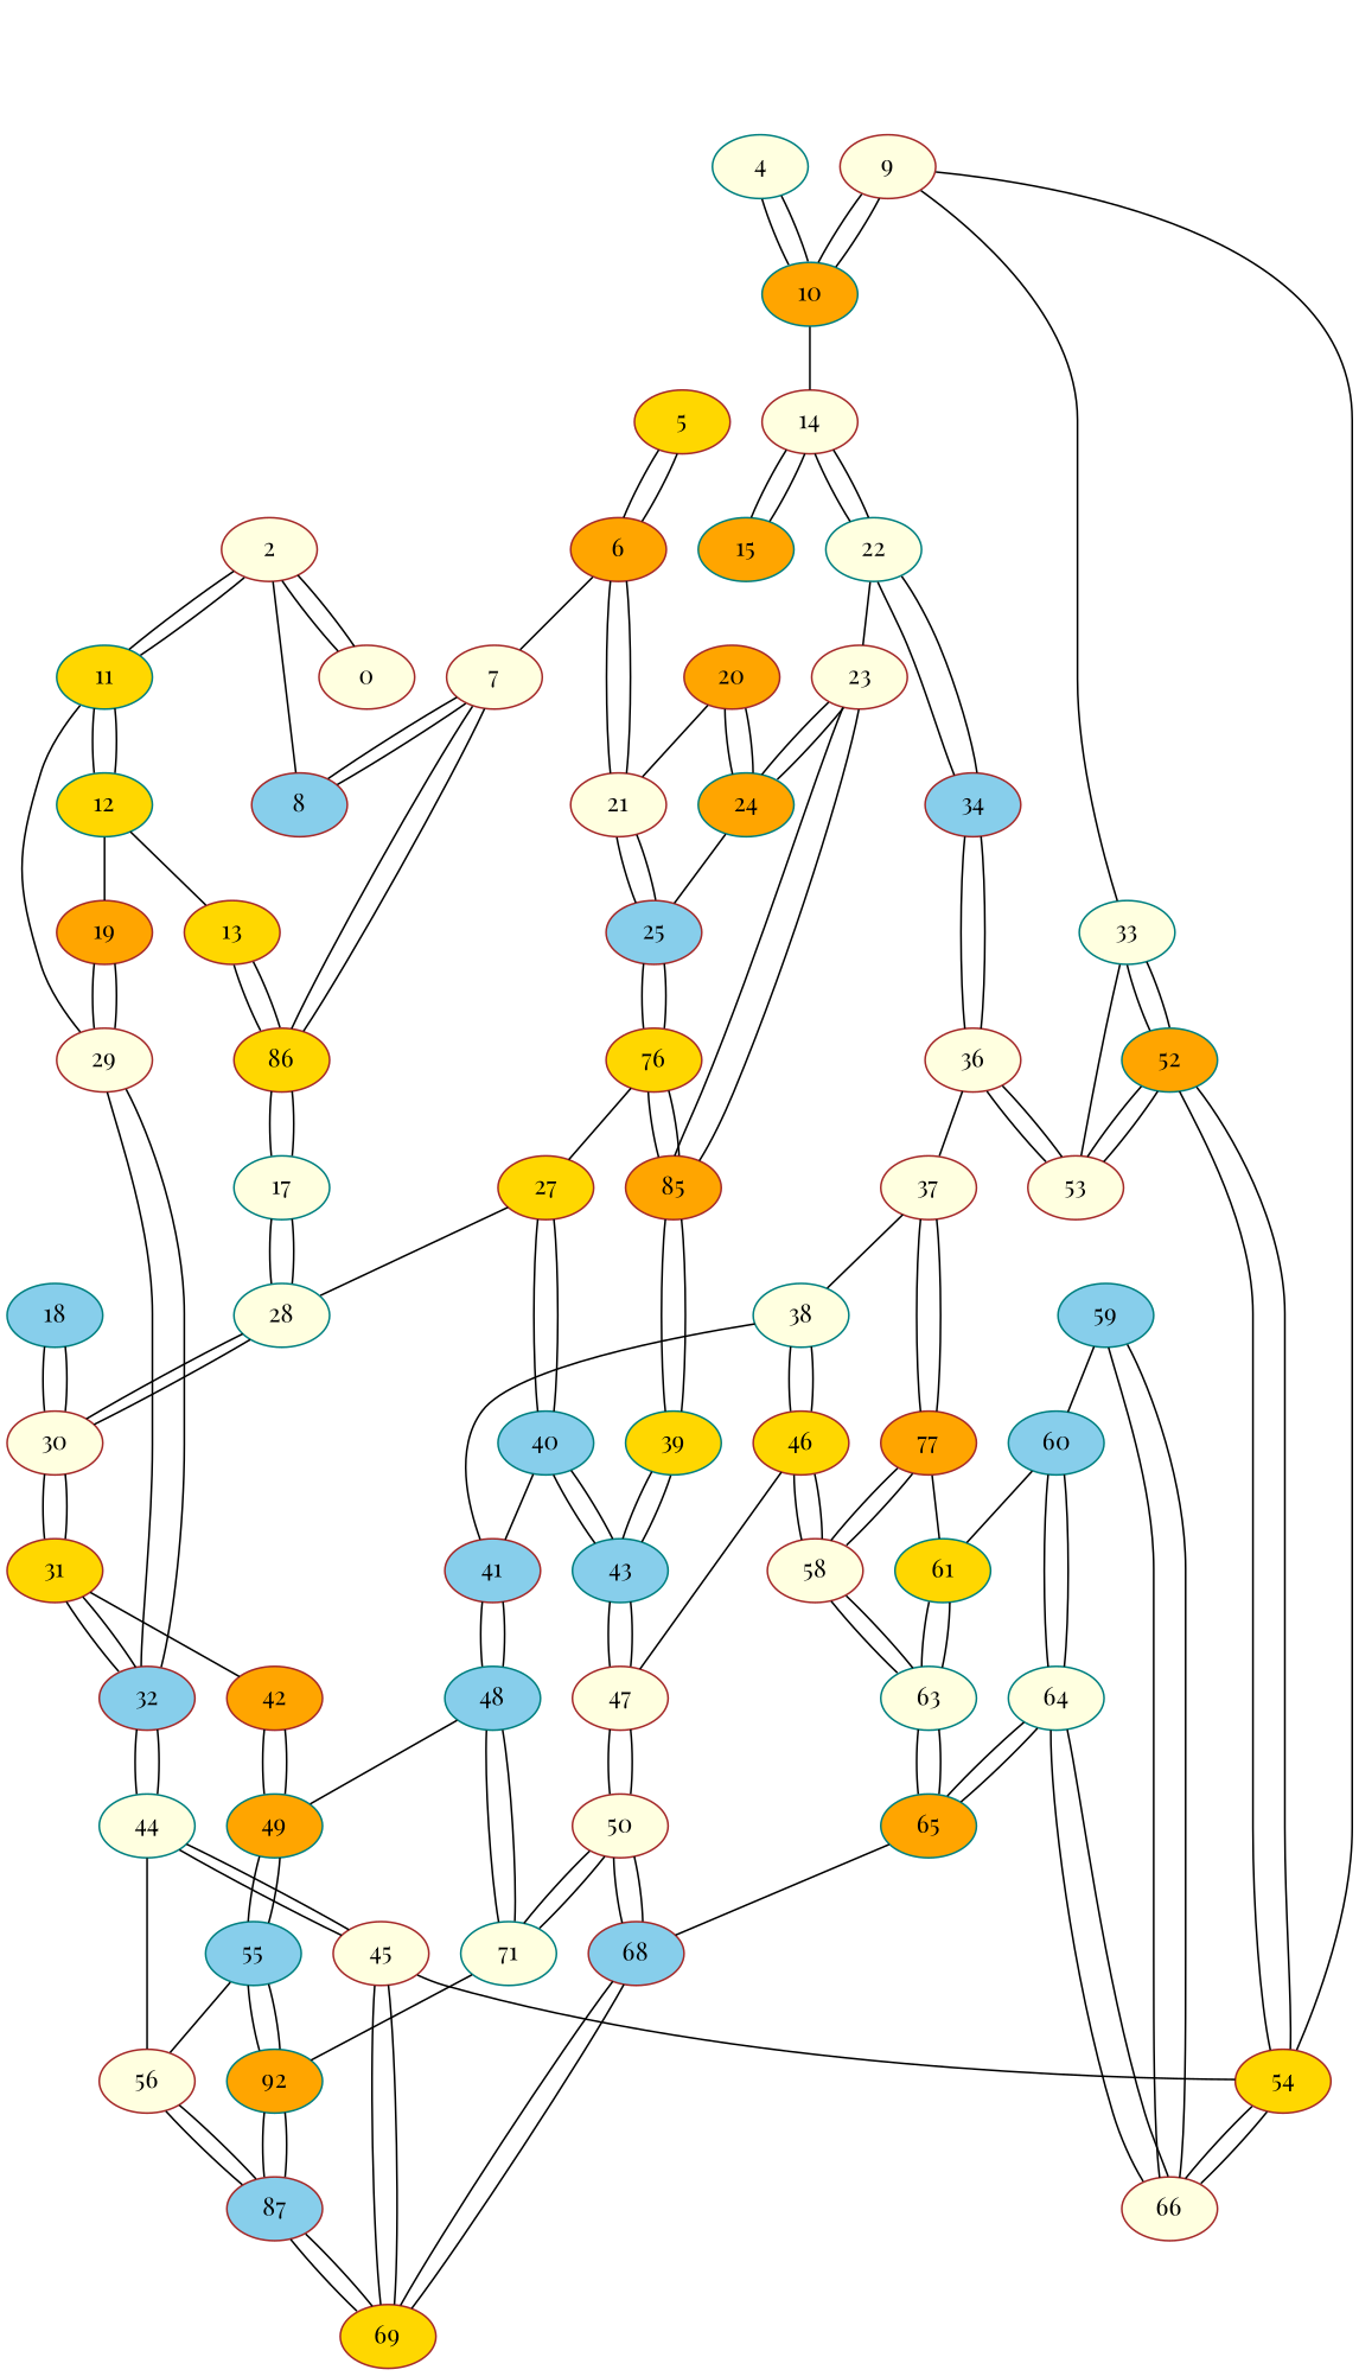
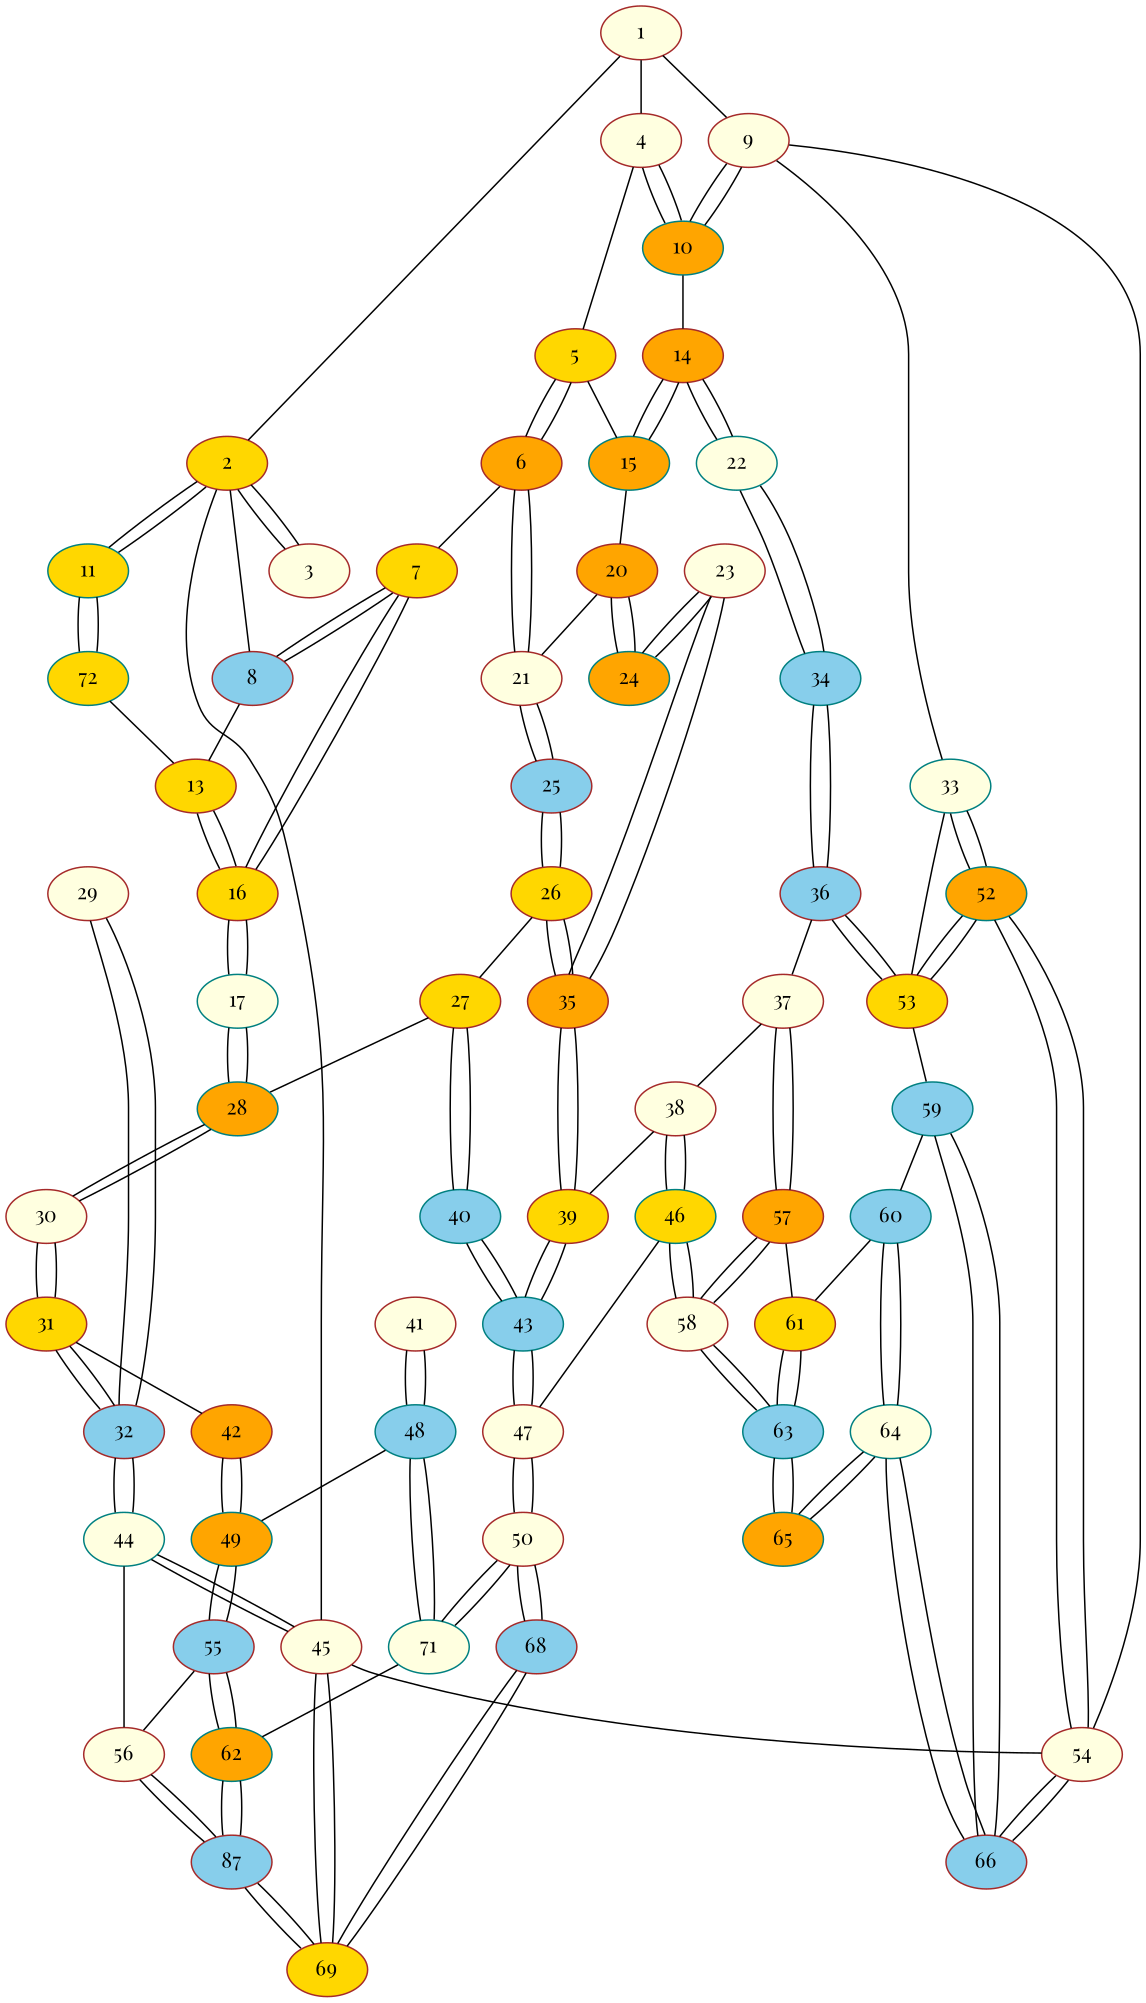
  graph {
    fontname="Playfair Display"
    node [color=brown fillcolor=lightyellow fontname="Playfair Display" style=filled]
    edge [fontname="Playfair Display"]
-   2
-   4 [color=teal]
+   1
+   2 [fillcolor=gold]
+   4
    9
-   3 [label=0]
+   3
    11 [color=teal fillcolor=gold]
    45
    8 [fillcolor=skyblue]
    5 [fillcolor=gold]
    10 [color=teal fillcolor=orange]
    33 [color=teal]
-   54 [fillcolor=gold]
-   12 [color=teal fillcolor=gold]
+   54
+   12 [color=teal fillcolor=gold label=72]
    29
    69 [fillcolor=gold]
    13 [fillcolor=gold]
    6 [fillcolor=orange]
    15 [color=teal fillcolor=orange]
-   14
-   7
+   14 [fillcolor=orange]
+   7 [fillcolor=gold]
    21
    20 [fillcolor=orange]
-   16 [fillcolor=gold label=86]
+   16 [fillcolor=gold]
    25 [fillcolor=skyblue]
    17 [color=teal]
    52 [color=teal fillcolor=orange]
-   53
-   66
+   53 [fillcolor=gold]
+   66 [fillcolor=skyblue]
    22 [color=teal]
-   19 [fillcolor=orange]
    32 [fillcolor=skyblue]
    23
-   34 [fillcolor=skyblue]
+   34 [color=teal fillcolor=skyblue]
    24 [color=teal fillcolor=orange]
-   28 [color=teal]
-   18 [color=teal fillcolor=skyblue]
+   28 [color=teal fillcolor=orange]
    30
    31 [fillcolor=gold]
-   26 [fillcolor=gold label=76]
-   35 [fillcolor=orange label=85]
-   36
-   39 [color=teal fillcolor=gold]
+   26 [fillcolor=gold]
+   35 [fillcolor=orange]
+   36 [fillcolor=skyblue]
+   39 [fillcolor=gold]
    27 [fillcolor=gold]
    40 [color=teal fillcolor=skyblue]
    43 [color=teal fillcolor=skyblue]
-   41 [fillcolor=skyblue]
+   41
    44 [color=teal]
    42 [fillcolor=orange]
    49 [color=teal fillcolor=orange]
    56
    37
-   38 [color=teal]
-   57 [fillcolor=orange label=77]
+   38
+   57 [fillcolor=orange]
    59 [color=teal fillcolor=skyblue]
-   46 [fillcolor=gold]
+   46 [color=teal fillcolor=gold]
    58
-   61 [color=teal fillcolor=gold]
+   61 [fillcolor=gold]
    47
    48 [color=teal fillcolor=skyblue]
    n60 [color=teal label=71]
-   55 [color=teal fillcolor=skyblue]
+   55 [fillcolor=skyblue]
    50
    n63 [fillcolor=skyblue label=87]
-   63 [color=teal]
+   63 [color=teal fillcolor=skyblue]
    68 [fillcolor=skyblue]
-   62 [color=teal fillcolor=orange label=92]
+   62 [color=teal fillcolor=orange]
    60 [color=teal fillcolor=skyblue]
    65 [color=teal fillcolor=orange]
    64 [color=teal]
+   1 -- 2
+   1 -- 4
+   1 -- 9
    2 -- 3
    2 -- 3
    2 -- 11
    2 -- 11
+   2 -- 45
    2 -- 8
+   4 -- 5
    4 -- 10
    4 -- 10
    9 -- 10
    9 -- 10
    9 -- 33
    9 -- 54
    11 -- 12
    11 -- 12
-   11 -- 29
    45 -- 54
    45 -- 69
    45 -- 69
+   8 -- 13
    5 -- 6
    5 -- 6
+   5 -- 15
    10 -- 14
    33 -- 52
    33 -- 52
    33 -- 53
    54 -- 66
    54 -- 66
    12 -- 13
-   12 -- 19
    29 -- 32
    29 -- 32
    13 -- 16
    13 -- 16
    6 -- 7
    6 -- 21
    6 -- 21
+   15 -- 20
    14 -- 15
    14 -- 15
    14 -- 22
    14 -- 22
    7 -- 8
    7 -- 8
    7 -- 16
    7 -- 16
    21 -- 25
    21 -- 25
    20 -- 21
    20 -- 24
    20 -- 24
    16 -- 17
    16 -- 17
    25 -- 26
    25 -- 26
    17 -- 28
    17 -- 28
    52 -- 54
    52 -- 54
    52 -- 53
    52 -- 53
-   22 -- 23
+   53 -- 59
    22 -- 34
    22 -- 34
-   19 -- 29
-   19 -- 29
    32 -- 44
    32 -- 44
    23 -- 24
    23 -- 24
    23 -- 35
    23 -- 35
    34 -- 36
    34 -- 36
-   24 -- 25
    28 -- 30
    28 -- 30
-   18 -- 30
-   18 -- 30
    30 -- 31
    30 -- 31
    31 -- 32
    31 -- 32
    31 -- 42
    26 -- 35
    26 -- 35
    26 -- 27
    35 -- 39
    35 -- 39
    36 -- 53
    36 -- 53
    36 -- 37
    39 -- 43
    39 -- 43
    27 -- 28
    27 -- 40
    27 -- 40
    40 -- 43
    40 -- 43
-   40 -- 41
    43 -- 47
    43 -- 47
    41 -- 48
    41 -- 48
    44 -- 45
    44 -- 45
    44 -- 56
    42 -- 49
    42 -- 49
    49 -- 55
    49 -- 55
    56 -- n63
    56 -- n63
    37 -- 38
    37 -- 57
    37 -- 57
-   38 -- 41
+   38 -- 39
    38 -- 46
    38 -- 46
    57 -- 58
    57 -- 58
    57 -- 61
    59 -- 66
    59 -- 66
    59 -- 60
    46 -- 58
    46 -- 58
    46 -- 47
    58 -- 63
    58 -- 63
    61 -- 63
    61 -- 63
    47 -- 50
    47 -- 50
    48 -- 49
    48 -- n60
    48 -- n60
    n60 -- 62
    55 -- 56
    55 -- 62
    55 -- 62
    50 -- n60
    50 -- n60
    50 -- 68
    50 -- 68
    n63 -- 69
    n63 -- 69
    63 -- 65
    63 -- 65
    68 -- 69
    68 -- 69
    62 -- n63
    62 -- n63
    60 -- 61
    60 -- 64
    60 -- 64
-   65 -- 68
    64 -- 66
    64 -- 66
    64 -- 65
    64 -- 65
  }
